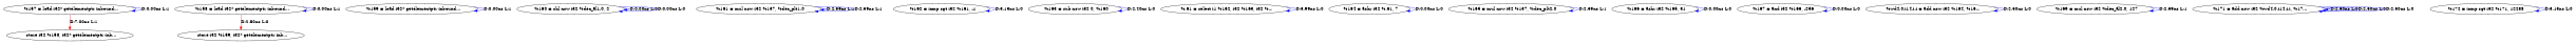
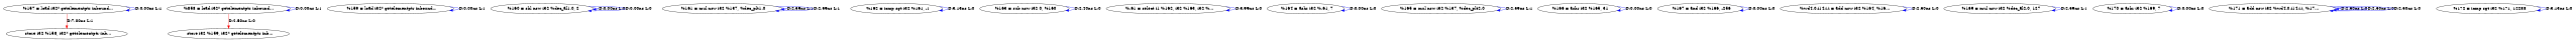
  digraph {
    edge [color=blue]
    n1 [label="  %157 = load i32* getelementptr inbound..."]
    n2 [label="  store i32 %158, i32* getelementptr inb..."]
-   n3 [label="  %158 = load i32* getelementptr inbound..."]
+   n3 [label="%858 = load i32* getelementptr inbound..."]
    n4 [label="  store i32 %159, i32* getelementptr inb..."]
    n5 [label="  %159 = load i32* getelementptr inbound..."]
    n6 [label="  %160 = shl nsw i32 %dec_al1.0, 2"]
    n7 [label="  %161 = mul nsw i32 %137, %dec_plt1.0"]
    n8 [label="  %162 = icmp sgt i32 %161, -1"]
    n9 [label="  %163 = sub nsw i32 0, %160"]
    n10 [label="  %.61 = select i1 %162, i32 %163, i32 %..."]
    n11 [label="  %164 = ashr i32 %.61, 7"]
    n12 [label="  %165 = mul nsw i32 %137, %dec_plt2.0"]
    n13 [label="  %166 = ashr i32 %165, 31"]
    n14 [label="  %167 = and i32 %166, -256"]
    n15 [label="  %wd4.0.i14.i.i = add nsw i32 %164, %16..."]
    n16 [label="  %169 = mul nsw i32 %dec_al2.0, 127"]
+   n17 [label="  %170 = ashr i32 %169, 7"]
    n18 [label="  %171 = add nsw i32 %wd4.0.i14.i.i, %17..."]
    n19 [label="  %172 = icmp sgt i32 %171, 12288"]
    n1 -> n1 [label="D:0.00ns L:1"]
    n1 -> n2 [color=red label="D:7.00ns L:1"]
    n3 -> n3 [label="D:0.00ns L:1"]
    n3 -> n4 [color=red label="D:2.50ns L:0"]
    n5 -> n5 [label="D:0.00ns L:1"]
    n6 -> n6 [label="D:0.00ns L:0"]
    n6 -> n6 [label="D:0.00ns L:0"]
    n7 -> n7 [label="D:2.59ns L:1"]
    n7 -> n7 [label="D:2.59ns L:1"]
    n8 -> n8 [label="D:3.13ns L:0"]
    n9 -> n9 [label="D:2.40ns L:0"]
    n10 -> n10 [label="D:3.99ns L:0"]
    n11 -> n11 [label="D:0.00ns L:0"]
    n12 -> n12 [label="D:2.59ns L:1"]
    n13 -> n13 [label="D:0.00ns L:0"]
    n14 -> n14 [label="D:0.00ns L:0"]
    n15 -> n15 [label="D:2.50ns L:0"]
    n16 -> n16 [label="D:2.59ns L:1"]
+   n17 -> n17 [label="D:0.00ns L:0"]
    n18 -> n18 [label="D:2.50ns L:0"]
    n18 -> n18 [label="D:2.50ns L:0"]
    n18 -> n18 [label="D:2.50ns L:0"]
    n19 -> n19 [label="D:3.13ns L:0"]
  }
